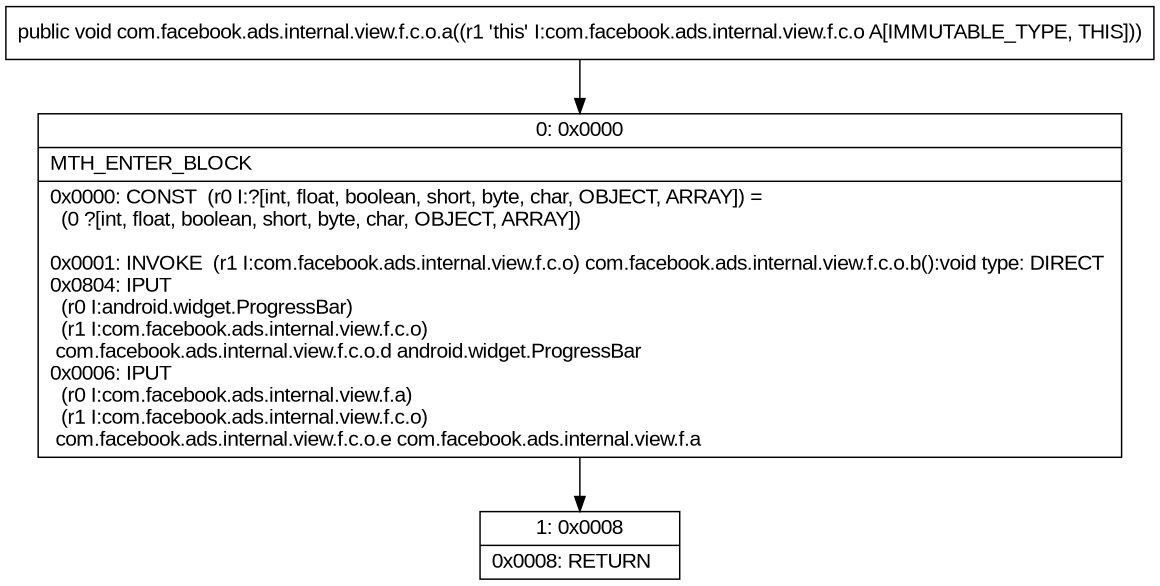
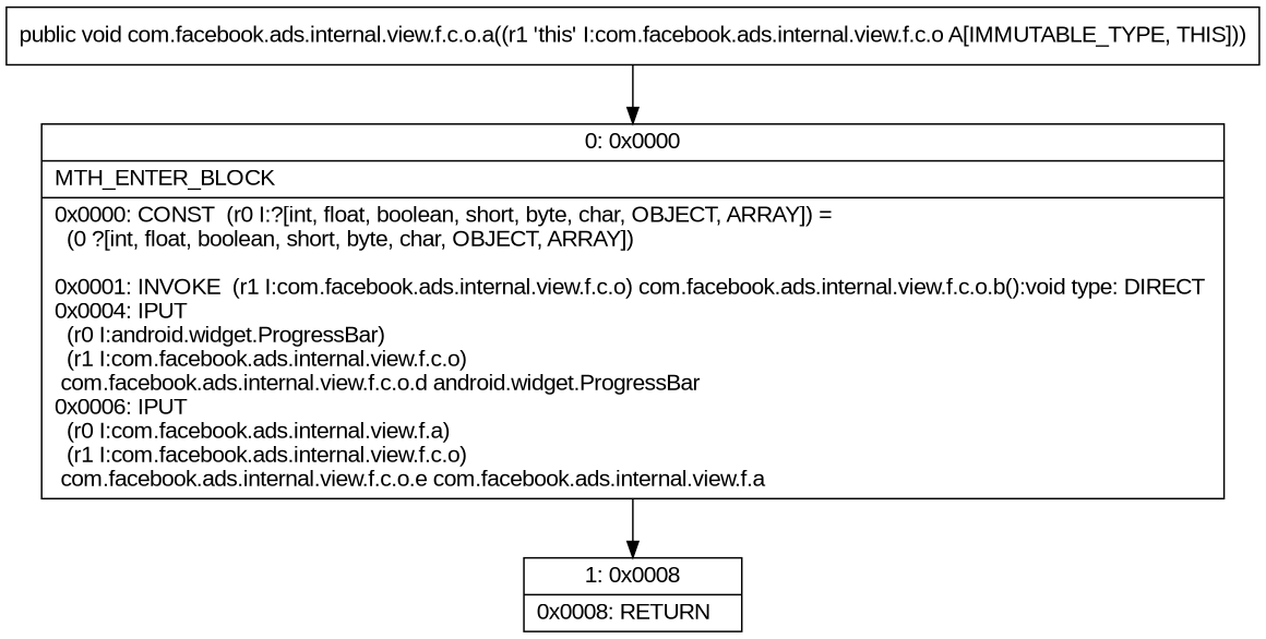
  digraph {
    fontname="Liberation Sans"
    node [shape=record fontname="Liberation Sans"]
    edge [fontname="Liberation Sans"]
-   n1 [label="{0\:\ 0x0000|MTH_ENTER_BLOCK\l|0x0000: CONST  (r0 I:?[int, float, boolean, short, byte, char, OBJECT, ARRAY]) = \l  (0 ?[int, float, boolean, short, byte, char, OBJECT, ARRAY])\l \l0x0001: INVOKE  (r1 I:com.facebook.ads.internal.view.f.c.o) com.facebook.ads.internal.view.f.c.o.b():void type: DIRECT \l0x0804: IPUT  \l  (r0 I:android.widget.ProgressBar)\l  (r1 I:com.facebook.ads.internal.view.f.c.o)\l com.facebook.ads.internal.view.f.c.o.d android.widget.ProgressBar \l0x0006: IPUT  \l  (r0 I:com.facebook.ads.internal.view.f.a)\l  (r1 I:com.facebook.ads.internal.view.f.c.o)\l com.facebook.ads.internal.view.f.c.o.e com.facebook.ads.internal.view.f.a \l}"]
+   n1 [label="{0\:\ 0x0000|MTH_ENTER_BLOCK\l|0x0000: CONST  (r0 I:?[int, float, boolean, short, byte, char, OBJECT, ARRAY]) = \l  (0 ?[int, float, boolean, short, byte, char, OBJECT, ARRAY])\l \l0x0001: INVOKE  (r1 I:com.facebook.ads.internal.view.f.c.o) com.facebook.ads.internal.view.f.c.o.b():void type: DIRECT \l0x0004: IPUT  \l  (r0 I:android.widget.ProgressBar)\l  (r1 I:com.facebook.ads.internal.view.f.c.o)\l com.facebook.ads.internal.view.f.c.o.d android.widget.ProgressBar \l0x0006: IPUT  \l  (r0 I:com.facebook.ads.internal.view.f.a)\l  (r1 I:com.facebook.ads.internal.view.f.c.o)\l com.facebook.ads.internal.view.f.c.o.e com.facebook.ads.internal.view.f.a \l}"]
    n2 [label="{1\:\ 0x0008|0x0008: RETURN   \l}"]
    n3 [label="{public void com.facebook.ads.internal.view.f.c.o.a((r1 'this' I:com.facebook.ads.internal.view.f.c.o A[IMMUTABLE_TYPE, THIS])) }"]
    n1 -> n2
    n3 -> n1
  }
